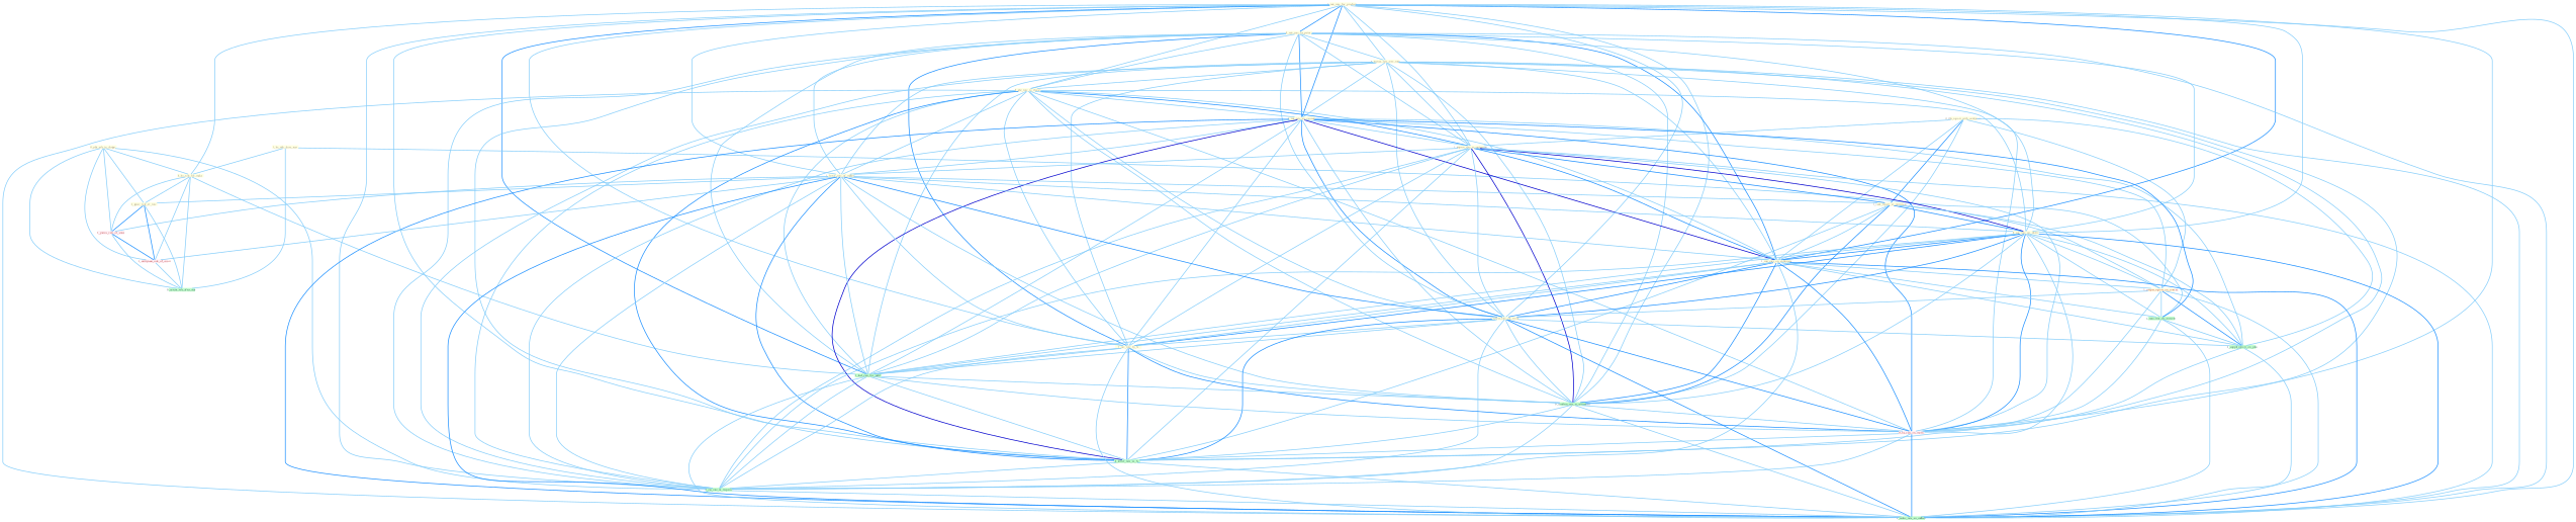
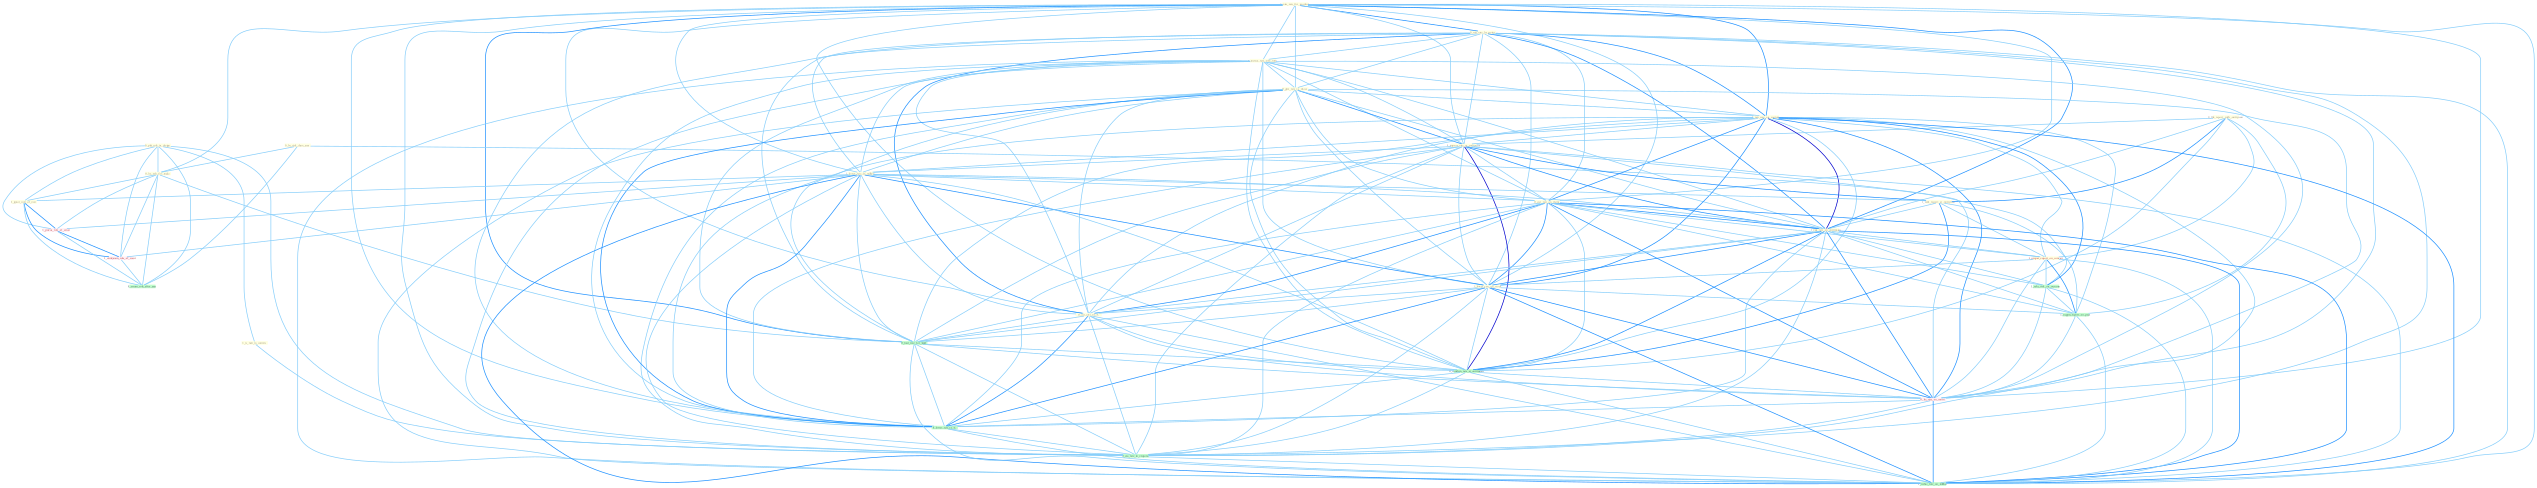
  graph {
    fontname="EB Garamond"
    node [color="#ffffe0" fixedsize=true fontcolor="#8b7d6b" fontname="EB Garamond" fontsize=4 shape=polygon style=filled]
    edge [color="#87cefa" fontname="EB Garamond" w=1]
    "0_plai_role_in_design " [height=.06 width=.5]
+   "1_is_rule_in_univers " [height=.06 width=.5]
    "0_file_report_with_entitynam " [height=.06 width=.5]
    "1_rais_rate_for_product " [height=.06 width=.5]
    "0_be_risk_dure_year " [height=.06 width=.5]
    "0_be_role_for_make " [height=.06 width=.5]
    "0_rais_rate_by_point " [height=.06 width=.5]
    "0_increas_rate_over_time " [height=.06 width=.5]
    "0_give_rate_to_those " [height=.06 width=.5]
    "1_rais_rate_on_contain " [height=.06 width=.5]
    "0_improv_rate_at_entitynam " [height=.06 width=.5]
    "1_told_report_at_entitynam " [height=.06 width=.5]
    "1_lower_rate_of_million " [height=.06 width=.5]
    "0_cut_rate_on_them " [height=.06 width=.5]
    "1_rais_rate_on_entitynam " [height=.06 width=.5]
    "1_prepar_report_on_contact " [fontcolor="#b22222" height=.06 width=.5]
    "1_ignor_role_of_rate " [height=.06 width=.5]
    "1_lower_rate_on_stock " [height=.06 width=.5]
    "0_cut_rate_by_% " [height=.06 width=.5]
    "1_pursu_role_of_senat " [color="#fff0f5" fontcolor="#b22222" height=.06 width=.5]
    "0_ha_rate_on_morn " [color="#fff0f5" fontcolor="#b22222" height=.06 width=.5]
    "1_entitynam_role_of_court " [color="#fff0f5" fontcolor="#b22222" height=.06 width=.5]
    "0_eas_rate_in_respons " [color="#BDFCC9" fontcolor="#2f4f4f" height=.06 width=.5]
    "0_assum_role_after_year " [color="#BDFCC9" fontcolor="#2f4f4f" height=.06 width=.5]
    "1_suppli_report_on_plan " [color="#BDFCC9" fontcolor="#2f4f4f" height=.06 width=.5]
    "0_confirm_rate_at_entitynam " [color="#BDFCC9" fontcolor="#2f4f4f" height=.06 width=.5]
    "0_had_rate_for_yield " [color="#BDFCC9" fontcolor="#2f4f4f" height=.06 width=.5]
    "0_lower_rate_to_% " [color="#BDFCC9" fontcolor="#2f4f4f" height=.06 width=.5]
    "1_reduc_rate_on_million " [color="#BDFCC9" fontcolor="#2f4f4f" height=.06 width=.5]
    "1_take_risk_on_outcom " [color="#BDFCC9" fontcolor="#2f4f4f" height=.06 width=.5]
    subgraph sub_1 {
      "0_plai_role_in_design "
+     "1_is_rule_in_univers "
      "0_file_report_with_entitynam "
      "1_rais_rate_for_product "
      "0_be_risk_dure_year "
      "0_be_role_for_make "
      "0_rais_rate_by_point "
      "0_increas_rate_over_time "
      "0_give_rate_to_those "
      "1_rais_rate_on_contain "
      "0_improv_rate_at_entitynam "
      "1_told_report_at_entitynam "
      "1_lower_rate_of_million "
      "0_cut_rate_on_them "
      "1_rais_rate_on_entitynam "
      "1_prepar_report_on_contact "
      "1_ignor_role_of_rate "
      "1_lower_rate_on_stock "
      "0_cut_rate_by_% "
    }
    subgraph sub_2 {
      "1_pursu_role_of_senat "
      "0_ha_rate_on_morn "
      "1_entitynam_role_of_court "
    }
+   "0_plai_role_in_design " -- "1_is_rule_in_univers "
    "0_plai_role_in_design " -- "0_be_role_for_make "
    "0_plai_role_in_design " -- "1_ignor_role_of_rate "
    "0_plai_role_in_design " -- "1_pursu_role_of_senat "
    "0_plai_role_in_design " -- "1_entitynam_role_of_court "
    "0_plai_role_in_design " -- "0_eas_rate_in_respons "
    "0_plai_role_in_design " -- "0_assum_role_after_year "
+   "1_is_rule_in_univers " -- "0_eas_rate_in_respons "
    "0_file_report_with_entitynam " -- "0_improv_rate_at_entitynam "
    "0_file_report_with_entitynam " -- "1_told_report_at_entitynam " [color="#1e90ff" w=2]
    "0_file_report_with_entitynam " -- "1_rais_rate_on_entitynam "
    "0_file_report_with_entitynam " -- "1_prepar_report_on_contact "
    "0_file_report_with_entitynam " -- "1_suppli_report_on_plan "
    "0_file_report_with_entitynam " -- "0_confirm_rate_at_entitynam "
    "1_rais_rate_for_product " -- "0_be_role_for_make "
    "1_rais_rate_for_product " -- "0_rais_rate_by_point " [color="#1e90ff" w=2]
    "1_rais_rate_for_product " -- "0_increas_rate_over_time "
    "1_rais_rate_for_product " -- "0_give_rate_to_those "
    "1_rais_rate_for_product " -- "1_rais_rate_on_contain " [color="#1e90ff" w=2]
    "1_rais_rate_for_product " -- "0_improv_rate_at_entitynam "
    "1_rais_rate_for_product " -- "1_lower_rate_of_million "
    "1_rais_rate_for_product " -- "0_cut_rate_on_them "
    "1_rais_rate_for_product " -- "1_rais_rate_on_entitynam " [color="#1e90ff" w=2]
    "1_rais_rate_for_product " -- "1_lower_rate_on_stock "
    "1_rais_rate_for_product " -- "0_cut_rate_by_% "
    "1_rais_rate_for_product " -- "0_ha_rate_on_morn "
    "1_rais_rate_for_product " -- "0_eas_rate_in_respons "
    "1_rais_rate_for_product " -- "0_confirm_rate_at_entitynam "
    "1_rais_rate_for_product " -- "0_had_rate_for_yield " [color="#1e90ff" w=2]
    "1_rais_rate_for_product " -- "0_lower_rate_to_% "
    "1_rais_rate_for_product " -- "1_reduc_rate_on_million "
    "0_be_risk_dure_year " -- "0_be_role_for_make "
    "0_be_risk_dure_year " -- "0_assum_role_after_year "
    "0_be_risk_dure_year " -- "1_take_risk_on_outcom "
    "0_be_role_for_make " -- "1_ignor_role_of_rate "
    "0_be_role_for_make " -- "1_pursu_role_of_senat "
    "0_be_role_for_make " -- "1_entitynam_role_of_court "
    "0_be_role_for_make " -- "0_assum_role_after_year "
    "0_be_role_for_make " -- "0_had_rate_for_yield "
    "0_rais_rate_by_point " -- "0_increas_rate_over_time "
    "0_rais_rate_by_point " -- "0_give_rate_to_those "
    "0_rais_rate_by_point " -- "1_rais_rate_on_contain " [color="#1e90ff" w=2]
    "0_rais_rate_by_point " -- "0_improv_rate_at_entitynam "
    "0_rais_rate_by_point " -- "1_lower_rate_of_million "
    "0_rais_rate_by_point " -- "0_cut_rate_on_them "
    "0_rais_rate_by_point " -- "1_rais_rate_on_entitynam " [color="#1e90ff" w=2]
    "0_rais_rate_by_point " -- "1_lower_rate_on_stock "
    "0_rais_rate_by_point " -- "0_cut_rate_by_% " [color="#1e90ff" w=2]
    "0_rais_rate_by_point " -- "0_ha_rate_on_morn "
    "0_rais_rate_by_point " -- "0_eas_rate_in_respons "
-   "0_rais_rate_by_point " -- "0_confirm_rate_at_entitynam "
    "0_rais_rate_by_point " -- "0_had_rate_for_yield "
    "0_rais_rate_by_point " -- "0_lower_rate_to_% "
    "0_rais_rate_by_point " -- "1_reduc_rate_on_million "
    "0_increas_rate_over_time " -- "0_give_rate_to_those "
    "0_increas_rate_over_time " -- "1_rais_rate_on_contain "
    "0_increas_rate_over_time " -- "0_improv_rate_at_entitynam "
    "0_increas_rate_over_time " -- "1_lower_rate_of_million "
    "0_increas_rate_over_time " -- "0_cut_rate_on_them "
    "0_increas_rate_over_time " -- "1_rais_rate_on_entitynam "
    "0_increas_rate_over_time " -- "1_lower_rate_on_stock "
    "0_increas_rate_over_time " -- "0_cut_rate_by_% "
    "0_increas_rate_over_time " -- "0_ha_rate_on_morn "
    "0_increas_rate_over_time " -- "0_eas_rate_in_respons "
    "0_increas_rate_over_time " -- "0_confirm_rate_at_entitynam "
    "0_increas_rate_over_time " -- "0_had_rate_for_yield "
    "0_increas_rate_over_time " -- "0_lower_rate_to_% "
    "0_increas_rate_over_time " -- "1_reduc_rate_on_million "
    "0_give_rate_to_those " -- "1_rais_rate_on_contain "
    "0_give_rate_to_those " -- "0_improv_rate_at_entitynam " [color="#1e90ff"]
    "0_give_rate_to_those " -- "1_lower_rate_of_million "
    "0_give_rate_to_those " -- "0_cut_rate_on_them "
    "0_give_rate_to_those " -- "1_rais_rate_on_entitynam "
    "0_give_rate_to_those " -- "1_lower_rate_on_stock "
    "0_give_rate_to_those " -- "0_cut_rate_by_% "
    "0_give_rate_to_those " -- "0_ha_rate_on_morn "
    "0_give_rate_to_those " -- "0_eas_rate_in_respons "
    "0_give_rate_to_those " -- "0_confirm_rate_at_entitynam "
    "0_give_rate_to_those " -- "0_had_rate_for_yield "
    "0_give_rate_to_those " -- "0_lower_rate_to_% " [color="#1e90ff" w=2]
    "0_give_rate_to_those " -- "1_reduc_rate_on_million "
    "1_rais_rate_on_contain " -- "0_improv_rate_at_entitynam "
    "1_rais_rate_on_contain " -- "1_lower_rate_of_million "
-   "1_told_report_at_entitynam " -- "0_cut_rate_on_them " [color="#1e90ff" w=2]
+   "1_rais_rate_on_contain " -- "0_cut_rate_on_them " [color="#1e90ff" w=2]
    "1_rais_rate_on_contain " -- "1_rais_rate_on_entitynam " [color="#0000cd" w=3]
    "1_rais_rate_on_contain " -- "1_prepar_report_on_contact "
    "1_rais_rate_on_contain " -- "1_lower_rate_on_stock " [color="#1e90ff" w=2]
    "1_rais_rate_on_contain " -- "0_cut_rate_by_% "
    "1_rais_rate_on_contain " -- "0_ha_rate_on_morn " [color="#1e90ff" w=2]
    "1_rais_rate_on_contain " -- "0_eas_rate_in_respons "
    "1_rais_rate_on_contain " -- "1_suppli_report_on_plan "
    "1_rais_rate_on_contain " -- "0_confirm_rate_at_entitynam "
    "1_rais_rate_on_contain " -- "0_had_rate_for_yield "
-   "1_rais_rate_on_contain " -- "0_lower_rate_to_% " [color="#0000cd"]
+   "1_rais_rate_on_contain " -- "0_lower_rate_to_% "
    "1_rais_rate_on_contain " -- "1_reduc_rate_on_million " [color="#1e90ff" w=2]
    "1_rais_rate_on_contain " -- "1_take_risk_on_outcom " [color="#1e90ff"]
    "0_improv_rate_at_entitynam " -- "1_told_report_at_entitynam " [color="#1e90ff" w=2]
    "0_improv_rate_at_entitynam " -- "1_lower_rate_of_million "
-   "0_improv_rate_at_entitynam " -- "0_cut_rate_on_them " [color="#0000cd"]
+   "0_improv_rate_at_entitynam " -- "0_cut_rate_on_them "
    "0_improv_rate_at_entitynam " -- "1_rais_rate_on_entitynam " [color="#1e90ff" w=2]
    "0_improv_rate_at_entitynam " -- "1_lower_rate_on_stock "
    "0_improv_rate_at_entitynam " -- "0_cut_rate_by_% "
    "0_improv_rate_at_entitynam " -- "0_ha_rate_on_morn "
    "0_improv_rate_at_entitynam " -- "0_eas_rate_in_respons "
    "0_improv_rate_at_entitynam " -- "0_confirm_rate_at_entitynam " [color="#0000cd" w=3]
    "0_improv_rate_at_entitynam " -- "0_had_rate_for_yield "
    "0_improv_rate_at_entitynam " -- "0_lower_rate_to_% "
    "0_improv_rate_at_entitynam " -- "1_reduc_rate_on_million "
    "1_told_report_at_entitynam " -- "1_rais_rate_on_entitynam "
    "1_told_report_at_entitynam " -- "1_prepar_report_on_contact "
    "1_told_report_at_entitynam " -- "1_suppli_report_on_plan "
    "1_told_report_at_entitynam " -- "0_confirm_rate_at_entitynam " [color="#1e90ff" w=2]
    "1_lower_rate_of_million " -- "1_told_report_at_entitynam "
    "1_lower_rate_of_million " -- "0_cut_rate_on_them "
    "1_lower_rate_of_million " -- "1_rais_rate_on_entitynam "
    "1_lower_rate_of_million " -- "1_ignor_role_of_rate "
    "1_lower_rate_of_million " -- "1_lower_rate_on_stock " [color="#1e90ff" w=2]
    "1_lower_rate_of_million " -- "0_cut_rate_by_% "
    "1_lower_rate_of_million " -- "1_pursu_role_of_senat "
    "1_lower_rate_of_million " -- "1_entitynam_role_of_court "
    "1_lower_rate_of_million " -- "0_eas_rate_in_respons "
    "1_lower_rate_of_million " -- "0_confirm_rate_at_entitynam "
    "1_lower_rate_of_million " -- "0_had_rate_for_yield "
    "1_lower_rate_of_million " -- "0_lower_rate_to_% " [color="#1e90ff" w=2]
    "1_lower_rate_of_million " -- "1_reduc_rate_on_million " [color="#1e90ff" w=2]
    "0_cut_rate_on_them " -- "1_rais_rate_on_entitynam " [color="#1e90ff" w=2]
    "0_cut_rate_on_them " -- "1_prepar_report_on_contact "
    "0_cut_rate_on_them " -- "1_lower_rate_on_stock " [color="#1e90ff" w=2]
    "0_cut_rate_on_them " -- "0_cut_rate_by_% " [color="#1e90ff" w=2]
    "0_cut_rate_on_them " -- "0_ha_rate_on_morn " [color="#1e90ff" w=2]
    "0_cut_rate_on_them " -- "0_eas_rate_in_respons "
    "0_cut_rate_on_them " -- "1_suppli_report_on_plan "
    "0_cut_rate_on_them " -- "0_confirm_rate_at_entitynam "
    "0_cut_rate_on_them " -- "0_had_rate_for_yield "
    "0_cut_rate_on_them " -- "0_lower_rate_to_% "
    "0_cut_rate_on_them " -- "1_reduc_rate_on_million " [color="#1e90ff" w=2]
    "0_cut_rate_on_them " -- "1_take_risk_on_outcom "
    "1_rais_rate_on_entitynam " -- "1_prepar_report_on_contact "
    "1_rais_rate_on_entitynam " -- "1_lower_rate_on_stock " [color="#1e90ff" w=2]
    "1_rais_rate_on_entitynam " -- "0_cut_rate_by_% "
    "1_rais_rate_on_entitynam " -- "0_ha_rate_on_morn " [color="#1e90ff" w=2]
    "1_rais_rate_on_entitynam " -- "0_eas_rate_in_respons "
    "1_rais_rate_on_entitynam " -- "1_suppli_report_on_plan "
    "1_rais_rate_on_entitynam " -- "0_confirm_rate_at_entitynam " [color="#1e90ff" w=2]
    "1_rais_rate_on_entitynam " -- "0_had_rate_for_yield "
-   "1_told_report_at_entitynam " -- "0_lower_rate_to_% "
+   "1_rais_rate_on_entitynam " -- "0_lower_rate_to_% "
    "1_rais_rate_on_entitynam " -- "1_reduc_rate_on_million " [color="#1e90ff" w=2]
    "1_rais_rate_on_entitynam " -- "1_take_risk_on_outcom "
    "1_prepar_report_on_contact " -- "1_lower_rate_on_stock "
    "1_prepar_report_on_contact " -- "0_ha_rate_on_morn "
    "1_prepar_report_on_contact " -- "1_suppli_report_on_plan " [color="#1e90ff" w=2]
    "1_prepar_report_on_contact " -- "1_reduc_rate_on_million "
    "1_prepar_report_on_contact " -- "1_take_risk_on_outcom "
    "1_ignor_role_of_rate " -- "1_pursu_role_of_senat " [color="#1e90ff" w=2]
    "1_ignor_role_of_rate " -- "1_entitynam_role_of_court " [color="#1e90ff" w=2]
    "1_ignor_role_of_rate " -- "0_assum_role_after_year "
    "1_lower_rate_on_stock " -- "0_cut_rate_by_% "
    "1_lower_rate_on_stock " -- "0_ha_rate_on_morn " [color="#1e90ff" w=2]
    "1_lower_rate_on_stock " -- "0_eas_rate_in_respons "
    "1_lower_rate_on_stock " -- "1_suppli_report_on_plan "
    "1_lower_rate_on_stock " -- "0_confirm_rate_at_entitynam "
    "1_lower_rate_on_stock " -- "0_had_rate_for_yield "
    "1_lower_rate_on_stock " -- "0_lower_rate_to_% " [color="#1e90ff" w=2]
    "1_lower_rate_on_stock " -- "1_reduc_rate_on_million " [color="#1e90ff" w=2]
-   "0_cut_rate_by_% " -- "0_ha_rate_on_morn " [color="#1e90ff"]
+   "0_cut_rate_by_% " -- "0_ha_rate_on_morn "
    "0_cut_rate_by_% " -- "0_eas_rate_in_respons "
    "0_cut_rate_by_% " -- "0_confirm_rate_at_entitynam "
    "0_cut_rate_by_% " -- "0_had_rate_for_yield "
    "0_cut_rate_by_% " -- "0_lower_rate_to_% " [color="#1e90ff" w=2]
    "0_cut_rate_by_% " -- "1_reduc_rate_on_million "
    "1_pursu_role_of_senat " -- "1_entitynam_role_of_court " [color="#1e90ff" w=2]
    "1_pursu_role_of_senat " -- "0_assum_role_after_year "
    "0_ha_rate_on_morn " -- "0_eas_rate_in_respons "
    "0_ha_rate_on_morn " -- "0_lower_rate_to_% "
    "0_ha_rate_on_morn " -- "1_reduc_rate_on_million " [color="#1e90ff" w=2]
    "1_entitynam_role_of_court " -- "0_assum_role_after_year "
    "0_eas_rate_in_respons " -- "1_reduc_rate_on_million "
    "1_suppli_report_on_plan " -- "0_ha_rate_on_morn "
    "1_suppli_report_on_plan " -- "1_reduc_rate_on_million "
    "0_confirm_rate_at_entitynam " -- "0_ha_rate_on_morn "
    "0_confirm_rate_at_entitynam " -- "0_eas_rate_in_respons "
    "0_confirm_rate_at_entitynam " -- "0_lower_rate_to_% "
    "0_confirm_rate_at_entitynam " -- "1_reduc_rate_on_million "
    "0_had_rate_for_yield " -- "0_ha_rate_on_morn "
    "0_had_rate_for_yield " -- "0_eas_rate_in_respons "
    "0_had_rate_for_yield " -- "0_confirm_rate_at_entitynam "
    "0_had_rate_for_yield " -- "0_lower_rate_to_% "
    "0_had_rate_for_yield " -- "1_reduc_rate_on_million "
    "0_lower_rate_to_% " -- "0_eas_rate_in_respons "
    "0_lower_rate_to_% " -- "1_reduc_rate_on_million "
    "1_take_risk_on_outcom " -- "0_ha_rate_on_morn "
    "1_take_risk_on_outcom " -- "1_suppli_report_on_plan "
    "1_take_risk_on_outcom " -- "1_reduc_rate_on_million "
  }
